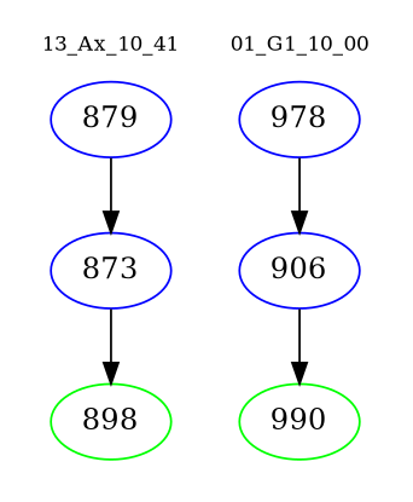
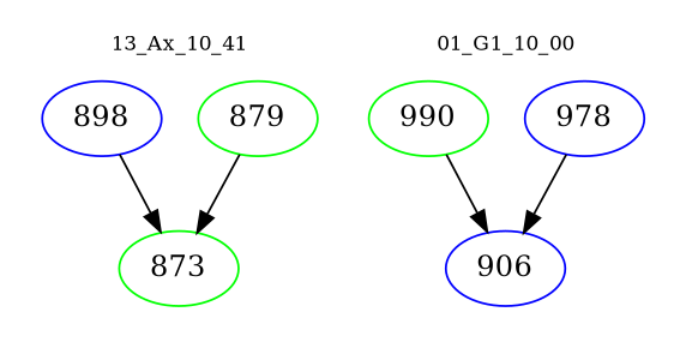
  digraph {
    node [color=blue]
    edge [color=black]
-   n1 [label=879]
-   n2 [label=873]
-   n3 [color=green label=898]
+   n1 [color=green label=879]
+   n2 [color=green label=873]
+   n3 [label=898]
    n4 [label=978]
    n5 [label=906]
    n6 [color=green label=990]
    subgraph cluster_1 {
      color=white
      fontsize=10
      label="13_Ax_10_41"
      n1
      n2
      n3
    }
    subgraph cluster_2 {
      color=white
      fontsize=10
      label="01_G1_10_00"
      n4
      n5
      n6
    }
    n1 -> n2
-   n2 -> n3
+   n3 -> n2
    n4 -> n5
-   n5 -> n6
+   n6 -> n5
  }
